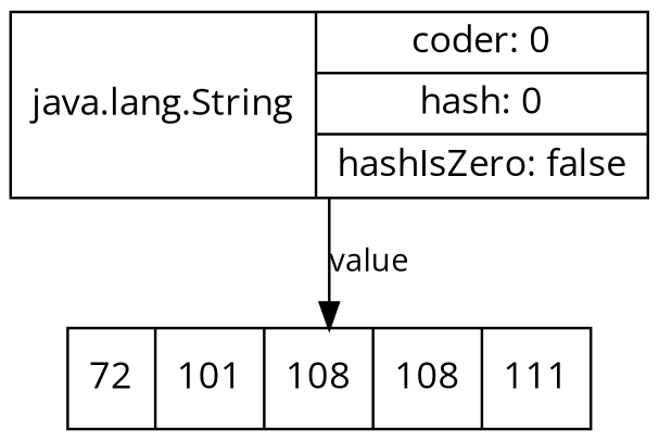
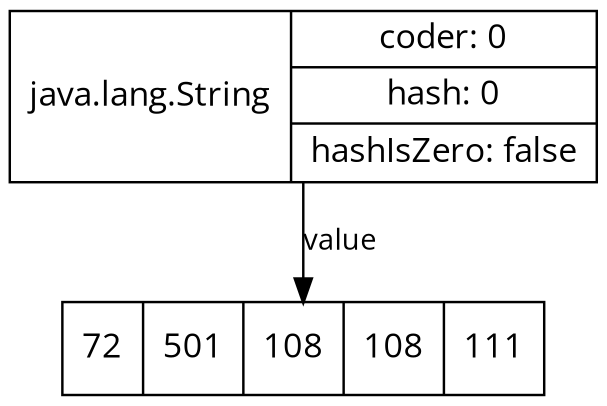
  digraph {
    fontname="Open Sans"
    node [shape=record fontname="Open Sans"]
    n1 [label="java.lang.String|{coder: 0|hash: 0|hashIsZero: false}"]
-   n2 [label="72|101|108|108|111"]
+   n2 [label="72|501|108|108|111"]
    n1 -> n2 [fontsize=12 label=value fontname="Open Sans"]
  }
